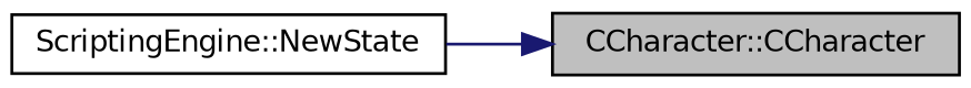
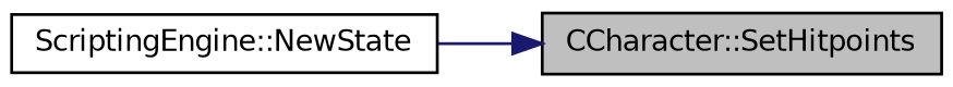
  digraph {
    rankdir=RL
    node [color=black fontname=Helvetica fontsize=10 shape=record style=filled]
-   n1 [fillcolor=grey75 fontcolor=black height=0.2 label="CCharacter::CCharacter" width=0.4]
+   n1 [fillcolor=grey75 fontcolor=black height=0.2 label="CCharacter::SetHitpoints" width=0.4]
    n2 [fillcolor=white height=0.2 label="ScriptingEngine::NewState" width=0.4]
    n1 -> n2 [color=midnightblue dir=back fontname=Helvetica fontsize=10 labelfontname=Helvetica labelfontsize=10 style=solid]
  }
